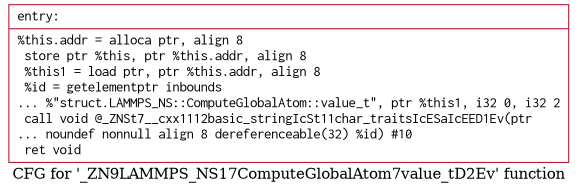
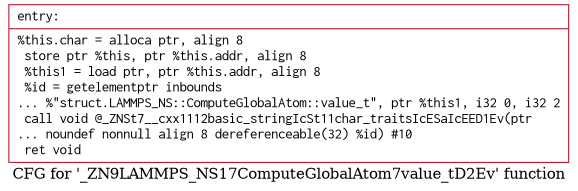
  digraph {
    label="CFG for '_ZN9LAMMPS_NS17ComputeGlobalAtom7value_tD2Ev' function"
-   n1 [color="#b70d28ff" fillcolor=white fontname=Courier label="{entry:\l|  %this.addr = alloca ptr, align 8\l  store ptr %this, ptr %this.addr, align 8\l  %this1 = load ptr, ptr %this.addr, align 8\l  %id = getelementptr inbounds\l... %\"struct.LAMMPS_NS::ComputeGlobalAtom::value_t\", ptr %this1, i32 0, i32 2\l  call void @_ZNSt7__cxx1112basic_stringIcSt11char_traitsIcESaIcEED1Ev(ptr\l... noundef nonnull align 8 dereferenceable(32) %id) #10\l  ret void\l}" shape=record style=filled]
+   n1 [color="#b70d28ff" fillcolor=white fontname=Courier label="{entry:\l|  %this.char = alloca ptr, align 8\l  store ptr %this, ptr %this.addr, align 8\l  %this1 = load ptr, ptr %this.addr, align 8\l  %id = getelementptr inbounds\l... %\"struct.LAMMPS_NS::ComputeGlobalAtom::value_t\", ptr %this1, i32 0, i32 2\l  call void @_ZNSt7__cxx1112basic_stringIcSt11char_traitsIcESaIcEED1Ev(ptr\l... noundef nonnull align 8 dereferenceable(32) %id) #10\l  ret void\l}" shape=record style=filled]
  }
